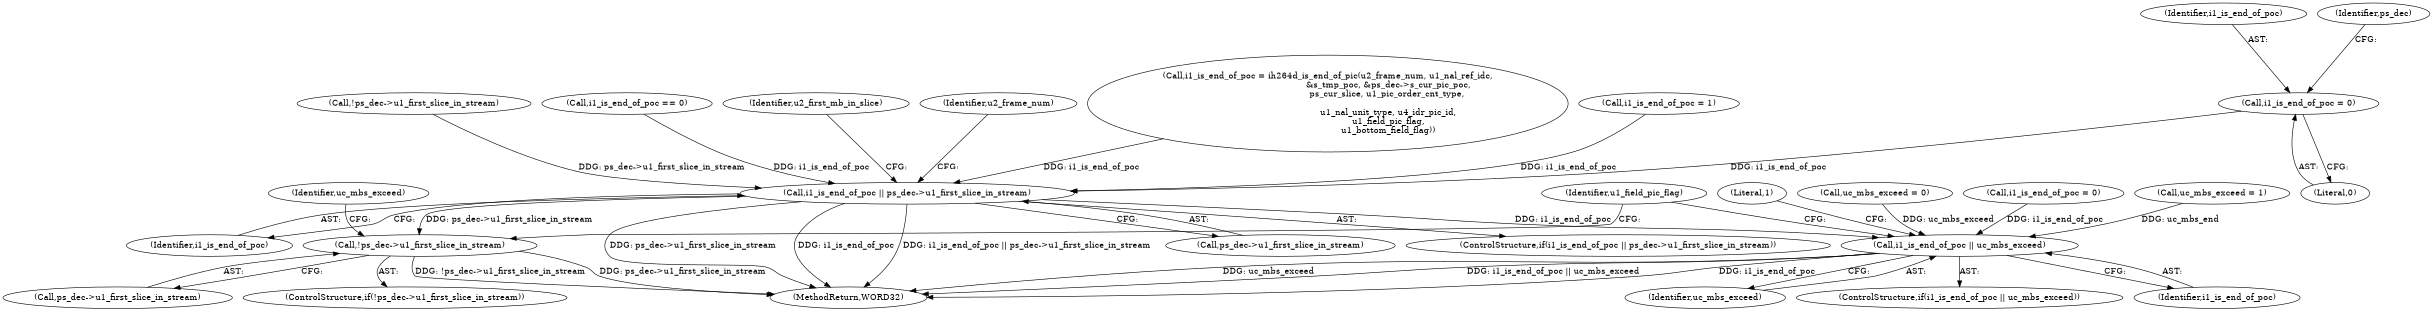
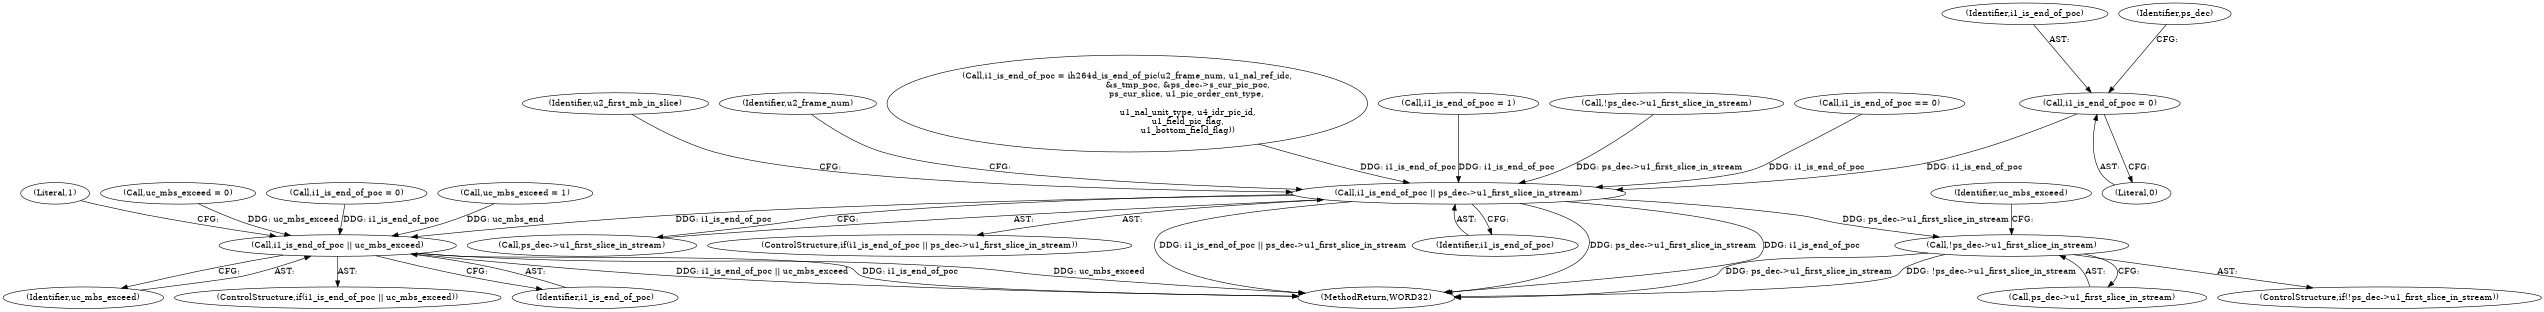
  digraph {
    n1 [label="(Call,i1_is_end_of_poc = 0)"]
    n2 [label="(Call,i1_is_end_of_poc || ps_dec->u1_first_slice_in_stream)"]
    n3 [label="(Literal,0)"]
    n4 [label="(Call,!ps_dec->u1_first_slice_in_stream)"]
    n5 [label="(Call,i1_is_end_of_poc || uc_mbs_exceed)"]
    n6 [label="(MethodReturn,WORD32)"]
    n7 [label="(Call,ps_dec->u1_first_slice_in_stream)"]
    n8 [label="(ControlStructure,if(i1_is_end_of_poc || ps_dec->u1_first_slice_in_stream))"]
    n9 [label="(Identifier,i1_is_end_of_poc)"]
    n10 [label="(Call,ps_dec->u1_first_slice_in_stream)"]
    n11 [label="(ControlStructure,if(!ps_dec->u1_first_slice_in_stream))"]
    n12 [label="(Identifier,uc_mbs_exceed)"]
    n13 [label="(ControlStructure,if(i1_is_end_of_poc || uc_mbs_exceed))"]
    n14 [label="(Identifier,i1_is_end_of_poc)"]
    n15 [label="(Identifier,uc_mbs_exceed)"]
    n16 [label="(Call,!ps_dec->u1_first_slice_in_stream)"]
    n17 [label="(Call,uc_mbs_exceed = 1)"]
    n18 [label="(Literal,1)"]
    n19 [label="(Call,i1_is_end_of_poc == 0)"]
    n20 [label="(Identifier,u2_first_mb_in_slice)"]
    n21 [label="(Identifier,u2_frame_num)"]
    n22 [label="(Call,i1_is_end_of_poc = ih264d_is_end_of_pic(u2_frame_num, u1_nal_ref_idc,\n                                             &s_tmp_poc, &ps_dec->s_cur_pic_poc,\n                                            ps_cur_slice, u1_pic_order_cnt_type,\n\n                                             u1_nal_unit_type, u4_idr_pic_id,\n                                             u1_field_pic_flag,\n                                             u1_bottom_field_flag))"]
    n23 [label="(Call,uc_mbs_exceed = 0)"]
    n24 [label="(Identifier,i1_is_end_of_poc)"]
    n25 [label="(Call,i1_is_end_of_poc = 1)"]
    n26 [label="(Identifier,ps_dec)"]
-   n27 [label="(Identifier,u1_field_pic_flag)"]
    n28 [label="(Call,i1_is_end_of_poc = 0)"]
    n1 -> n2 [label="DDG: i1_is_end_of_poc"]
    n1 -> n3 [label="CFG: "]
    n2 -> n4 [label="DDG: ps_dec->u1_first_slice_in_stream"]
    n2 -> n5 [label="DDG: i1_is_end_of_poc"]
    n2 -> n6 [label="DDG: ps_dec->u1_first_slice_in_stream"]
    n2 -> n6 [label="DDG: i1_is_end_of_poc"]
    n2 -> n6 [label="DDG: i1_is_end_of_poc || ps_dec->u1_first_slice_in_stream"]
    n2 -> n7 [label="CFG: "]
    n2 -> n8 [label="AST: "]
    n2 -> n9 [label="CFG: "]
    n3 -> n1 [label="AST: "]
    n4 -> n6 [label="DDG: !ps_dec->u1_first_slice_in_stream"]
    n4 -> n6 [label="DDG: ps_dec->u1_first_slice_in_stream"]
    n4 -> n10 [label="CFG: "]
    n4 -> n11 [label="AST: "]
    n5 -> n6 [label="DDG: uc_mbs_exceed"]
    n5 -> n6 [label="DDG: i1_is_end_of_poc || uc_mbs_exceed"]
    n5 -> n6 [label="DDG: i1_is_end_of_poc"]
    n5 -> n12 [label="CFG: "]
    n5 -> n13 [label="AST: "]
    n5 -> n14 [label="CFG: "]
    n7 -> n2 [label="AST: "]
    n9 -> n2 [label="AST: "]
    n10 -> n4 [label="AST: "]
    n12 -> n5 [label="AST: "]
    n14 -> n5 [label="AST: "]
    n15 -> n4 [label="CFG: "]
    n16 -> n2 [label="DDG: ps_dec->u1_first_slice_in_stream"]
    n17 -> n5 [label="DDG: uc_mbs_end"]
    n18 -> n5 [label="CFG: "]
    n19 -> n2 [label="DDG: i1_is_end_of_poc"]
    n20 -> n2 [label="CFG: "]
    n21 -> n2 [label="CFG: "]
    n22 -> n2 [label="DDG: i1_is_end_of_poc"]
    n23 -> n5 [label="DDG: uc_mbs_exceed"]
    n24 -> n1 [label="AST: "]
    n25 -> n2 [label="DDG: i1_is_end_of_poc"]
    n26 -> n1 [label="CFG: "]
-   n27 -> n4 [label="CFG: "]
-   n27 -> n5 [label="CFG: "]
    n28 -> n5 [label="DDG: i1_is_end_of_poc"]
  }
